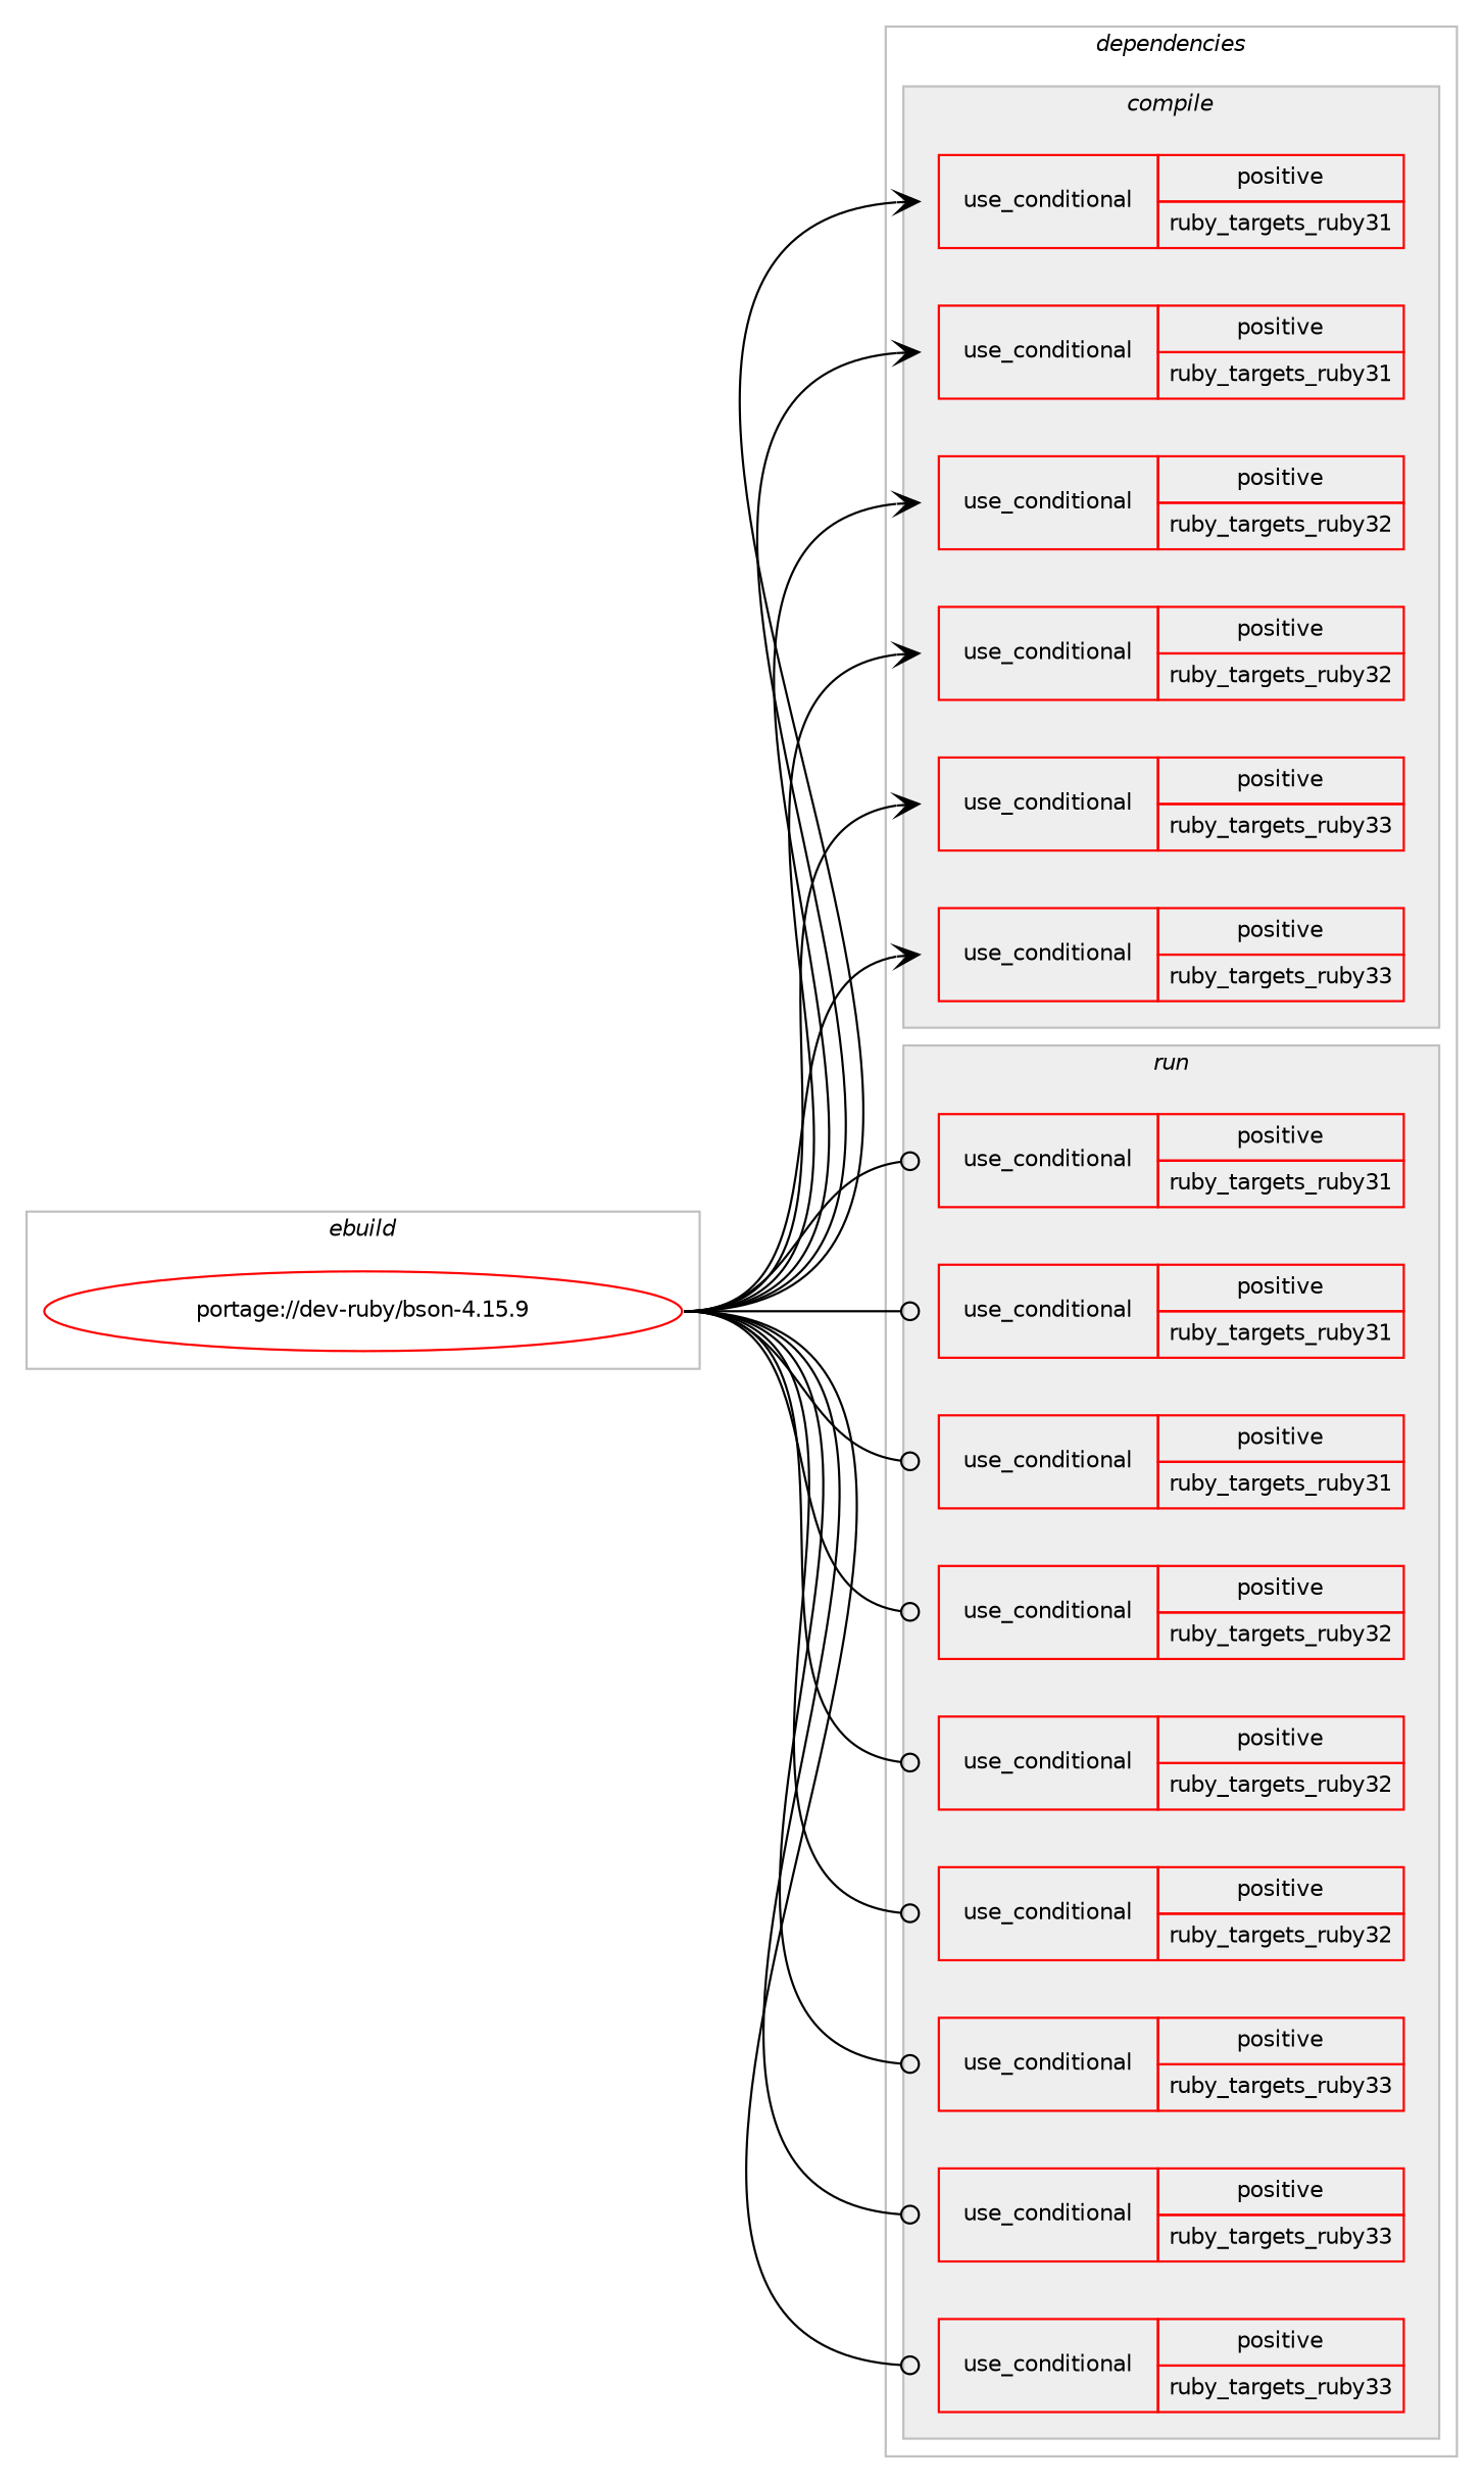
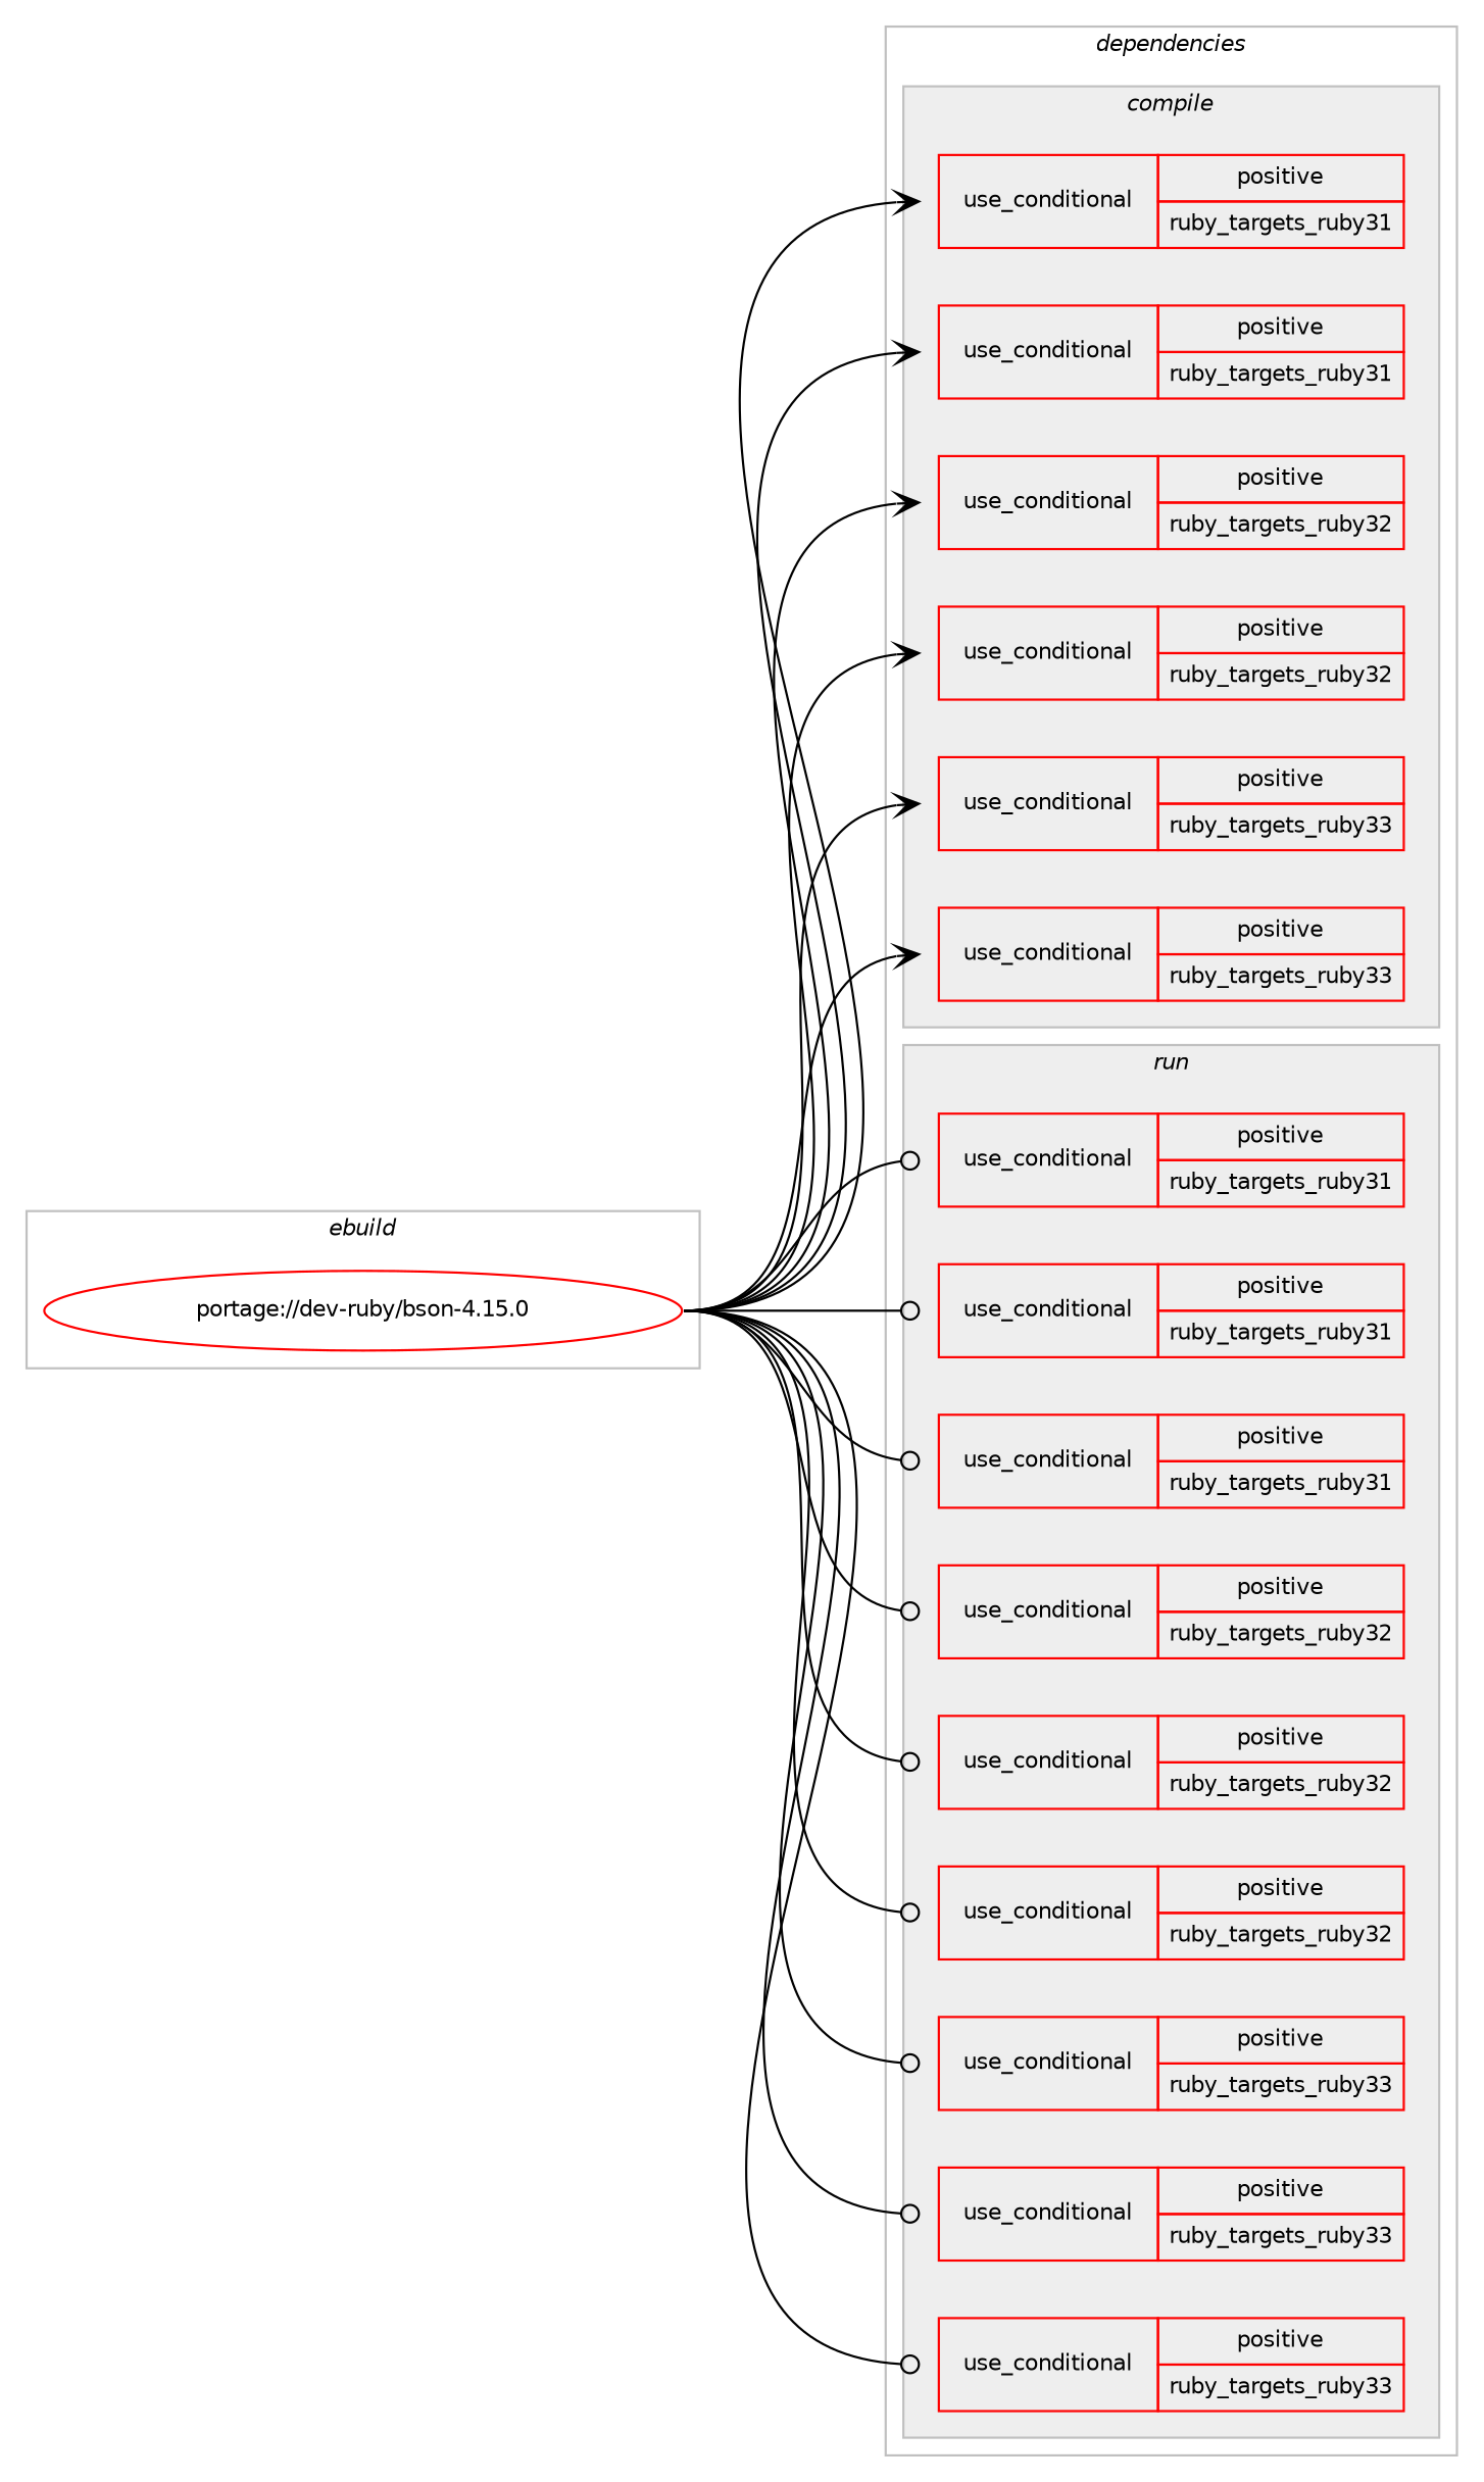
  digraph {
    compound=true
    concentrate=true
    fontname=Helvetica
    fontsize=10
    newrank=true
    rankdir=LR
    ranksep=1.5
    node [color=red fontname=Helvetica fontsize=10 shape=none]
    edge [arrowhead=odot headport=w style=solid tailport=e weight=20]
-   n1 [label="portage://dev-ruby/bson-4.15.9" width=4 shape=""]
+   n1 [label="portage://dev-ruby/bson-4.15.0" width=4 shape=""]
    n2 [label=<<TABLE BORDER="0" CELLBORDER="1" CELLSPACING="0" CELLPADDING="4"><TR><TD ROWSPAN="3" CELLPADDING="10">use_conditional</TD></TR><TR><TD>positive</TD></TR><TR><TD>ruby_targets_ruby31</TD></TR></TABLE>>]
    n3 [label=<<TABLE BORDER="0" CELLBORDER="1" CELLSPACING="0" CELLPADDING="4"><TR><TD ROWSPAN="3" CELLPADDING="10">use_conditional</TD></TR><TR><TD>positive</TD></TR><TR><TD>ruby_targets_ruby31</TD></TR></TABLE>>]
    n4 [label=<<TABLE BORDER="0" CELLBORDER="1" CELLSPACING="0" CELLPADDING="4"><TR><TD ROWSPAN="3" CELLPADDING="10">use_conditional</TD></TR><TR><TD>positive</TD></TR><TR><TD>ruby_targets_ruby32</TD></TR></TABLE>>]
    n5 [label=<<TABLE BORDER="0" CELLBORDER="1" CELLSPACING="0" CELLPADDING="4"><TR><TD ROWSPAN="3" CELLPADDING="10">use_conditional</TD></TR><TR><TD>positive</TD></TR><TR><TD>ruby_targets_ruby32</TD></TR></TABLE>>]
    n6 [label=<<TABLE BORDER="0" CELLBORDER="1" CELLSPACING="0" CELLPADDING="4"><TR><TD ROWSPAN="3" CELLPADDING="10">use_conditional</TD></TR><TR><TD>positive</TD></TR><TR><TD>ruby_targets_ruby33</TD></TR></TABLE>>]
    n7 [label=<<TABLE BORDER="0" CELLBORDER="1" CELLSPACING="0" CELLPADDING="4"><TR><TD ROWSPAN="3" CELLPADDING="10">use_conditional</TD></TR><TR><TD>positive</TD></TR><TR><TD>ruby_targets_ruby33</TD></TR></TABLE>>]
    n8 [label=<<TABLE BORDER="0" CELLBORDER="1" CELLSPACING="0" CELLPADDING="4"><TR><TD ROWSPAN="3" CELLPADDING="10">use_conditional</TD></TR><TR><TD>positive</TD></TR><TR><TD>ruby_targets_ruby31</TD></TR></TABLE>>]
    n9 [label=<<TABLE BORDER="0" CELLBORDER="1" CELLSPACING="0" CELLPADDING="4"><TR><TD ROWSPAN="3" CELLPADDING="10">use_conditional</TD></TR><TR><TD>positive</TD></TR><TR><TD>ruby_targets_ruby31</TD></TR></TABLE>>]
    n10 [label=<<TABLE BORDER="0" CELLBORDER="1" CELLSPACING="0" CELLPADDING="4"><TR><TD ROWSPAN="3" CELLPADDING="10">use_conditional</TD></TR><TR><TD>positive</TD></TR><TR><TD>ruby_targets_ruby31</TD></TR></TABLE>>]
    n11 [label=<<TABLE BORDER="0" CELLBORDER="1" CELLSPACING="0" CELLPADDING="4"><TR><TD ROWSPAN="3" CELLPADDING="10">use_conditional</TD></TR><TR><TD>positive</TD></TR><TR><TD>ruby_targets_ruby32</TD></TR></TABLE>>]
    n12 [label=<<TABLE BORDER="0" CELLBORDER="1" CELLSPACING="0" CELLPADDING="4"><TR><TD ROWSPAN="3" CELLPADDING="10">use_conditional</TD></TR><TR><TD>positive</TD></TR><TR><TD>ruby_targets_ruby32</TD></TR></TABLE>>]
    n13 [label=<<TABLE BORDER="0" CELLBORDER="1" CELLSPACING="0" CELLPADDING="4"><TR><TD ROWSPAN="3" CELLPADDING="10">use_conditional</TD></TR><TR><TD>positive</TD></TR><TR><TD>ruby_targets_ruby32</TD></TR></TABLE>>]
    n14 [label=<<TABLE BORDER="0" CELLBORDER="1" CELLSPACING="0" CELLPADDING="4"><TR><TD ROWSPAN="3" CELLPADDING="10">use_conditional</TD></TR><TR><TD>positive</TD></TR><TR><TD>ruby_targets_ruby33</TD></TR></TABLE>>]
    n15 [label=<<TABLE BORDER="0" CELLBORDER="1" CELLSPACING="0" CELLPADDING="4"><TR><TD ROWSPAN="3" CELLPADDING="10">use_conditional</TD></TR><TR><TD>positive</TD></TR><TR><TD>ruby_targets_ruby33</TD></TR></TABLE>>]
    n16 [label=<<TABLE BORDER="0" CELLBORDER="1" CELLSPACING="0" CELLPADDING="4"><TR><TD ROWSPAN="3" CELLPADDING="10">use_conditional</TD></TR><TR><TD>positive</TD></TR><TR><TD>ruby_targets_ruby33</TD></TR></TABLE>>]
    subgraph cluster_1 {
      color=gray
      label=<<i>ebuild</i>>
      rank=same
      n1
    }
    subgraph cluster_2 {
      color=gray
      label=<<i>dependencies</i>>
      subgraph cluster_3 {
        color=gray
        fillcolor="#eeeeee"
        label=<<i>compile</i>>
        style=filled
        subgraph sub_4 {
          color=gray
          fillcolor="#eeeeee"
          label=<<i>compile</i>>
          style=filled
          n2
        }
        subgraph sub_5 {
          color=gray
          fillcolor="#eeeeee"
          label=<<i>compile</i>>
          style=filled
          n3
        }
        subgraph sub_6 {
          color=gray
          fillcolor="#eeeeee"
          label=<<i>compile</i>>
          style=filled
          n4
        }
        subgraph sub_7 {
          color=gray
          fillcolor="#eeeeee"
          label=<<i>compile</i>>
          style=filled
          n5
        }
        subgraph sub_8 {
          color=gray
          fillcolor="#eeeeee"
          label=<<i>compile</i>>
          style=filled
          n6
        }
        subgraph sub_9 {
          color=gray
          fillcolor="#eeeeee"
          label=<<i>compile</i>>
          style=filled
          n7
        }
      }
      subgraph cluster_10 {
        color=gray
        fillcolor="#eeeeee"
        label=<<i>compile and run</i>>
        style=filled
      }
      subgraph cluster_11 {
        color=gray
        fillcolor="#eeeeee"
        label=<<i>run</i>>
        style=filled
        subgraph sub_12 {
          color=gray
          fillcolor="#eeeeee"
          label=<<i>run</i>>
          style=filled
          n8
        }
        subgraph sub_13 {
          color=gray
          fillcolor="#eeeeee"
          label=<<i>run</i>>
          style=filled
          n9
        }
        subgraph sub_14 {
          color=gray
          fillcolor="#eeeeee"
          label=<<i>run</i>>
          style=filled
          n10
        }
        subgraph sub_15 {
          color=gray
          fillcolor="#eeeeee"
          label=<<i>run</i>>
          style=filled
          n11
        }
        subgraph sub_16 {
          color=gray
          fillcolor="#eeeeee"
          label=<<i>run</i>>
          style=filled
          n12
        }
        subgraph sub_17 {
          color=gray
          fillcolor="#eeeeee"
          label=<<i>run</i>>
          style=filled
          n13
        }
        subgraph sub_18 {
          color=gray
          fillcolor="#eeeeee"
          label=<<i>run</i>>
          style=filled
          n14
        }
        subgraph sub_19 {
          color=gray
          fillcolor="#eeeeee"
          label=<<i>run</i>>
          style=filled
          n15
        }
        subgraph sub_20 {
          color=gray
          fillcolor="#eeeeee"
          label=<<i>run</i>>
          style=filled
          n16
        }
      }
    }
    subgraph cluster_21 {
      color=gray
      label=<<i>candidates</i>>
      rank=same
    }
    n1 -> n2 [arrowhead=vee]
    n1 -> n3 [arrowhead=vee]
    n1 -> n4 [arrowhead=vee]
    n1 -> n5 [arrowhead=vee]
    n1 -> n6 [arrowhead=vee]
    n1 -> n7 [arrowhead=vee]
    n1 -> n8
    n1 -> n9
    n1 -> n10
    n1 -> n11
    n1 -> n12
    n1 -> n13
    n1 -> n14
    n1 -> n15
    n1 -> n16
  }
